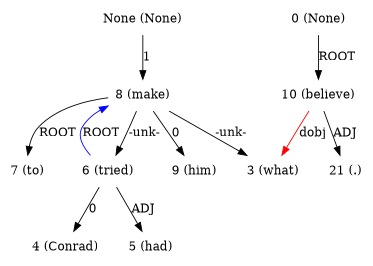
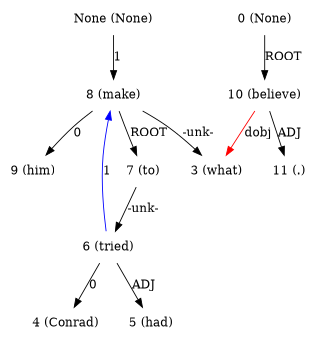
  digraph {
    node [shape=plaintext]
    edge [dir=forward]
    n1 [label="None (None)"]
    n2 [label="8 (make)"]
    n3 [label="3 (what)"]
    n4 [label="6 (tried)"]
    n5 [label="7 (to)"]
    n6 [label="9 (him)"]
    n7 [label="4 (Conrad)"]
    n8 [label="5 (had)"]
    n9 [label="0 (None)"]
    n10 [label="10 (believe)"]
-   n11 [label="21 (.)"]
+   n11 [label="11 (.)"]
    n1 -> n2 [label=1]
    n2 -> n3 [label="-unk-"]
-   n2 -> n4 [label="-unk-"]
+   n5 -> n4 [label="-unk-"]
    n2 -> n5 [label=ROOT]
    n2 -> n6 [label=0]
-   n4 -> n2 [color=blue label=ROOT]
+   n4 -> n2 [color=blue label=1]
    n4 -> n7 [label=0]
    n4 -> n8 [label=ADJ]
    n9 -> n10 [label=ROOT]
    n10 -> n3 [color=red label=dobj]
    n10 -> n11 [label=ADJ]
  }
